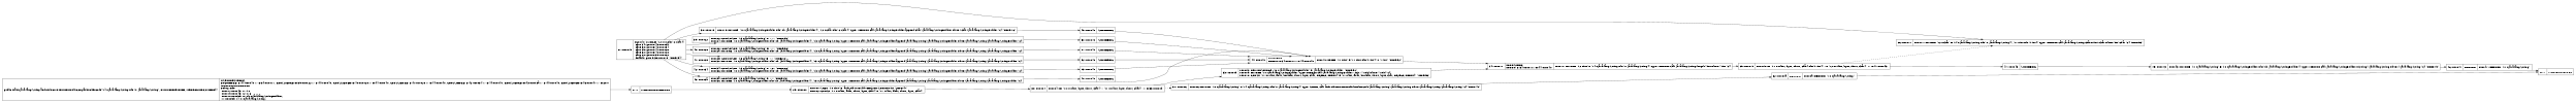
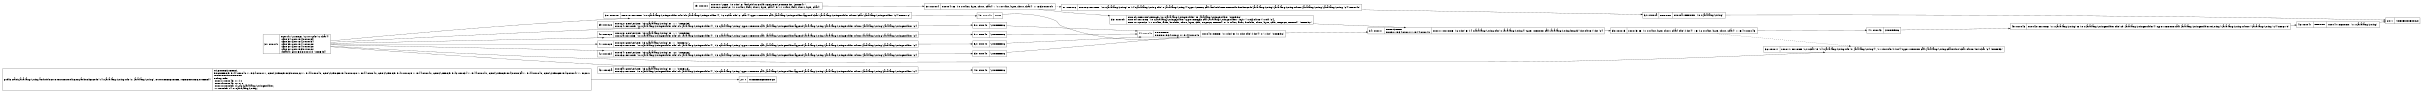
  digraph {
    rankdir=LR
    node [shape=record]
-   n1 [label="{27\:\ ?|MTH_ENTER_RETURN\l}"]
+   n1 [label="{27\:\ ?|MTH_ENTER_BLOCK\l}"]
    n2 [label="{29\:\ 0x0000|0x0000: SGET  (r0 I:int) =  android.os.Build.VERSION.SDK_INT int  (LINE:47)\l0x0002: CONST  (r1 I:??[int, float, short, byte, char]) = (17 ??[int, float, short, byte, char]) \l}"]
    n3 [label="{30\:\ 0x0004|0x0004: IF  (r0 I:??[int, byte, short, char]) \< (r1 I:??[int, byte, short, char])  \-\> B:33:0x000b \l}"]
    n4 [label="{31\:\ 0x0006|0x0006: INVOKE  (r0 I:java.lang.String) = (r4 I:java.lang.String A[D('s' java.lang.String)]) type: STATIC call: android.text.TextUtils.htmlEncode(java.lang.String):java.lang.String A[MD:(java.lang.String):java.lang.String (c)] (LINE:48)\l}"]
    n5 [label="{33\:\ 0x000b|0x000b: NEW_INSTANCE  (r0 I:java.lang.StringBuilder) =  java.lang.StringBuilder  (LINE:50)\l0x000d: INVOKE  (r0 I:java.lang.StringBuilder) type: DIRECT call: java.lang.StringBuilder.\<init\>():void A[MD:():void (c)]\l0x0010: CONST  (r1 I:??[int, float, boolean, short, byte, char, OBJECT, ARRAY]) = (0 ??[int, float, boolean, short, byte, char, OBJECT, ARRAY])  (LINE:52)\l}"]
    n6 [label="{32\:\ 0x000a|RETURN\l|0x000a: RETURN  (r0 I:java.lang.String) \l}"]
    n7 [label="{34\:\ 0x0011|LOOP_START\lLOOP:0: B:34:0x0011\-\>B:44:0x0040\l|0x0011: INVOKE  (r2 I:int) = (r4 I:java.lang.String A[D('s' java.lang.String)]) type: VIRTUAL call: java.lang.String.length():int A[MD:():int (c)]\l}"]
    n8 [label="{28\:\ ?|MTH_EXIT_BLOCK\l}"]
    n9 [label="{35\:\ 0x0015|0x0015: IF  (r1 I:??[int, byte, short, char] A[D('i' int)]) \>= (r2 I:??[int, byte, short, char])  \-\> B:47:0x0043 \l}"]
    n10 [label="{36\:\ 0x0017|0x0017: INVOKE  (r2 I:char) = (r4 I:java.lang.String A[D('s' java.lang.String)]), (r1 I:int A[D('i' int)]) type: VIRTUAL call: java.lang.String.charAt(int):char A[MD:(int):char (c)] (LINE:53)\l}"]
    n11 [label="{47\:\ 0x0043|SYNTHETIC\l}"]
    n12 [label="{45\:\ 0x0043|0x0043: INVOKE  (r1 I:java.lang.String) = (r0 I:java.lang.StringBuilder A[D('sb' java.lang.StringBuilder)]) type: VIRTUAL call: java.lang.StringBuilder.toString():java.lang.String A[MD:():java.lang.String (c)] (LINE:79)\l}"]
    n13 [label="{37\:\ 0x001b|0x001b: SWITCH  (r2 I:?? A[D('c' char)])\l case 34: goto B:43:0x003a\l case 38: goto B:42:0x0034\l case 39: goto B:41:0x002e\l case 60: goto B:40:0x0028\l case 62: goto B:39:1x0022\l default: goto B:38:0x001e  (LINE:54)\l}"]
    n14 [label="{38\:\ 0x001e|0x001e: INVOKE  (r0 I:java.lang.StringBuilder A[D('sb' java.lang.StringBuilder)]), (r2 I:char A[D('c' char)]) type: VIRTUAL call: java.lang.StringBuilder.append(char):java.lang.StringBuilder A[MD:(char):java.lang.StringBuilder (c)] (LINE:76)\l}"]
    n15 [label="{39\:\ 0x0022|0x0022: CONST_STR  (r3 I:java.lang.String) =  \"&gt;\"  (LINE:59)\l0x0024: INVOKE  (r0 I:java.lang.StringBuilder A[D('sb' java.lang.StringBuilder)]), (r3 I:java.lang.String) type: VIRTUAL call: java.lang.StringBuilder.append(java.lang.String):java.lang.StringBuilder A[MD:(java.lang.String):java.lang.StringBuilder (c)]\l}"]
    n16 [label="{40\:\ 0x0028|0x0028: CONST_STR  (r3 I:java.lang.String) =  \"&lt;\"  (LINE:56)\l0x002a: INVOKE  (r0 I:java.lang.StringBuilder A[D('sb' java.lang.StringBuilder)]), (r3 I:java.lang.String) type: VIRTUAL call: java.lang.StringBuilder.append(java.lang.String):java.lang.StringBuilder A[MD:(java.lang.String):java.lang.StringBuilder (c)]\l}"]
    n17 [label="{41\:\ 0x002e|0x002e: CONST_STR  (r3 I:java.lang.String) =  \"&#39;\"  (LINE:70)\l0x0030: INVOKE  (r0 I:java.lang.StringBuilder A[D('sb' java.lang.StringBuilder)]), (r3 I:java.lang.String) type: VIRTUAL call: java.lang.StringBuilder.append(java.lang.String):java.lang.StringBuilder A[MD:(java.lang.String):java.lang.StringBuilder (c)]\l}"]
    n18 [label="{42\:\ 0x0034|0x0034: CONST_STR  (r3 I:java.lang.String) =  \"&amp;\"  (LINE:62)\l0x0036: INVOKE  (r0 I:java.lang.StringBuilder A[D('sb' java.lang.StringBuilder)]), (r3 I:java.lang.String) type: VIRTUAL call: java.lang.StringBuilder.append(java.lang.String):java.lang.StringBuilder A[MD:(java.lang.String):java.lang.StringBuilder (c)]\l}"]
    n19 [label="{43\:\ 0x003a|0x003a: CONST_STR  (r3 I:java.lang.String) =  \"&quot;\"  (LINE:73)\l0x003c: INVOKE  (r0 I:java.lang.StringBuilder A[D('sb' java.lang.StringBuilder)]), (r3 I:java.lang.String) type: VIRTUAL call: java.lang.StringBuilder.append(java.lang.String):java.lang.StringBuilder A[MD:(java.lang.String):java.lang.StringBuilder (c)]\l}"]
-   n20 [label="{49\:\ 0x0040|SYNTHETIC\l}"]
+   n20 [label="{49\:\ 0x0040|LINE\l}"]
    n21 [label="{50\:\ 0x0040|SYNTHETIC\l}"]
    n22 [label="{51\:\ 0x0040|SYNTHETIC\l}"]
    n23 [label="{52\:\ 0x0040|SYNTHETIC\l}"]
    n24 [label="{53\:\ 0x0040|SYNTHETIC\l}"]
    n25 [label="{48\:\ 0x0040|SYNTHETIC\l}"]
    n26 [label="{44\:\ 0x0040|LOOP_END\lLOOP:0: B:34:0x0011\-\>B:44:0x0040\l|0x0040: ARITH  (r1 I:int) = (r1 I:int A[D('i' int)]) + (1 int)  (LINE:52)\l}"]
    n27 [label="{46\:\ 0x0047|RETURN\l|0x0047: RETURN  (r1 I:java.lang.String) \l}"]
    n28 [label="{public static java.lang.String androidx.core.text.TextUtilsCompat.htmlEncode((r4 I:java.lang.String A[D('s' java.lang.String), IMMUTABLE_TYPE, METHOD_ARGUMENT]))  | USE_LINES_HINTS\lBACK_EDGE: B:44:0x0040 \-\> B:34:0x0011, CROSS_EDGE: B:39:0x0022 \-\> B:44:0x0040, CROSS_EDGE: B:40:0x0028 \-\> B:44:0x0040, CROSS_EDGE: B:41:0x002e \-\> B:44:0x0040, CROSS_EDGE: B:42:0x0034 \-\> B:44:0x0040, CROSS_EDGE: B:43:0x003a \-\> B:44:0x0040, CROSS_EDGE: B:46:0x0047 \-\> B:28:?\lINLINE_NOT_NEEDED\lDebug Info:\l  0x0011\-0x0043: r1 'i' I\l  0x001b\-0x0043: r2 'c' C\l  0x0010\-0x005d: r0 'sb' Ljava\/lang\/StringBuilder;\l  \-1 \-0x005d: r4 's' Ljava\/lang\/String;\l}"]
-   n1 -> n2
    n2 -> n3
    n3 -> n4 [style=dashed]
    n3 -> n5
    n4 -> n6
    n5 -> n7
    n6 -> n8
    n7 -> n9
    n9 -> n10 [style=dashed]
    n9 -> n11
    n11 -> n12
    n12 -> n27
    n13 -> n10
    n13 -> n14
    n13 -> n15
    n13 -> n16
    n13 -> n17
    n13 -> n18
    n13 -> n19
    n14 -> n20
    n15 -> n21
    n16 -> n22
    n17 -> n23
    n18 -> n24
    n19 -> n25
    n20 -> n26
    n21 -> n26
    n22 -> n26
    n23 -> n26
    n24 -> n26
-   n25 -> n26
    n26 -> n7
    n27 -> n8
    n28 -> n1
  }
